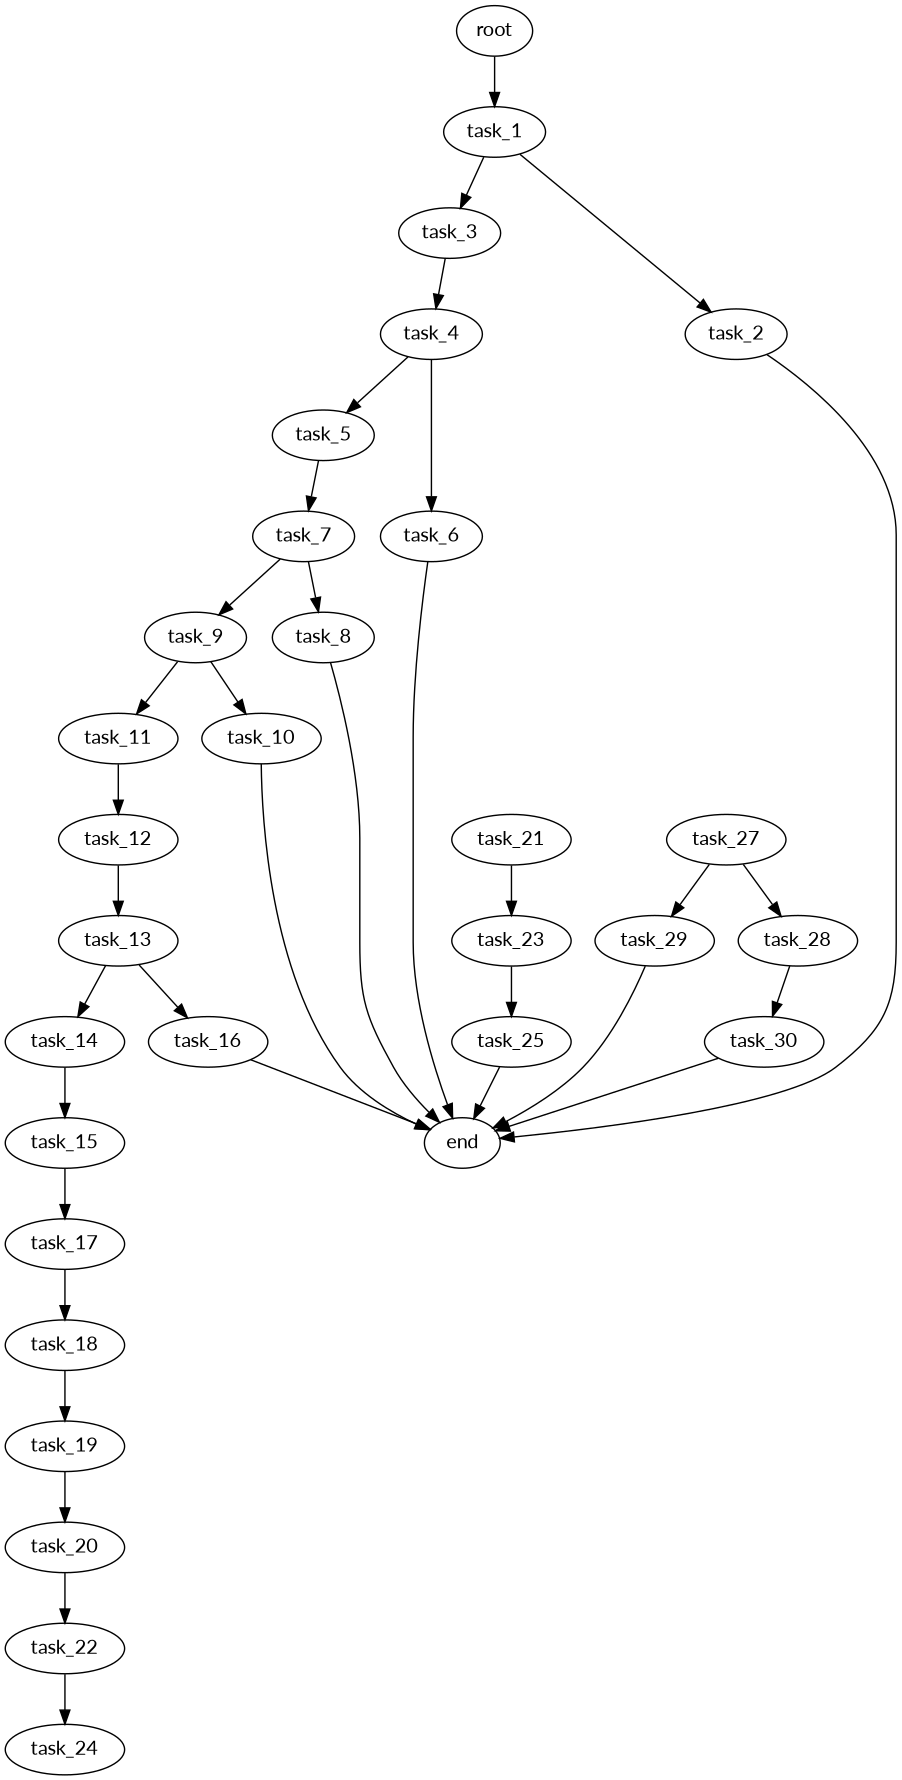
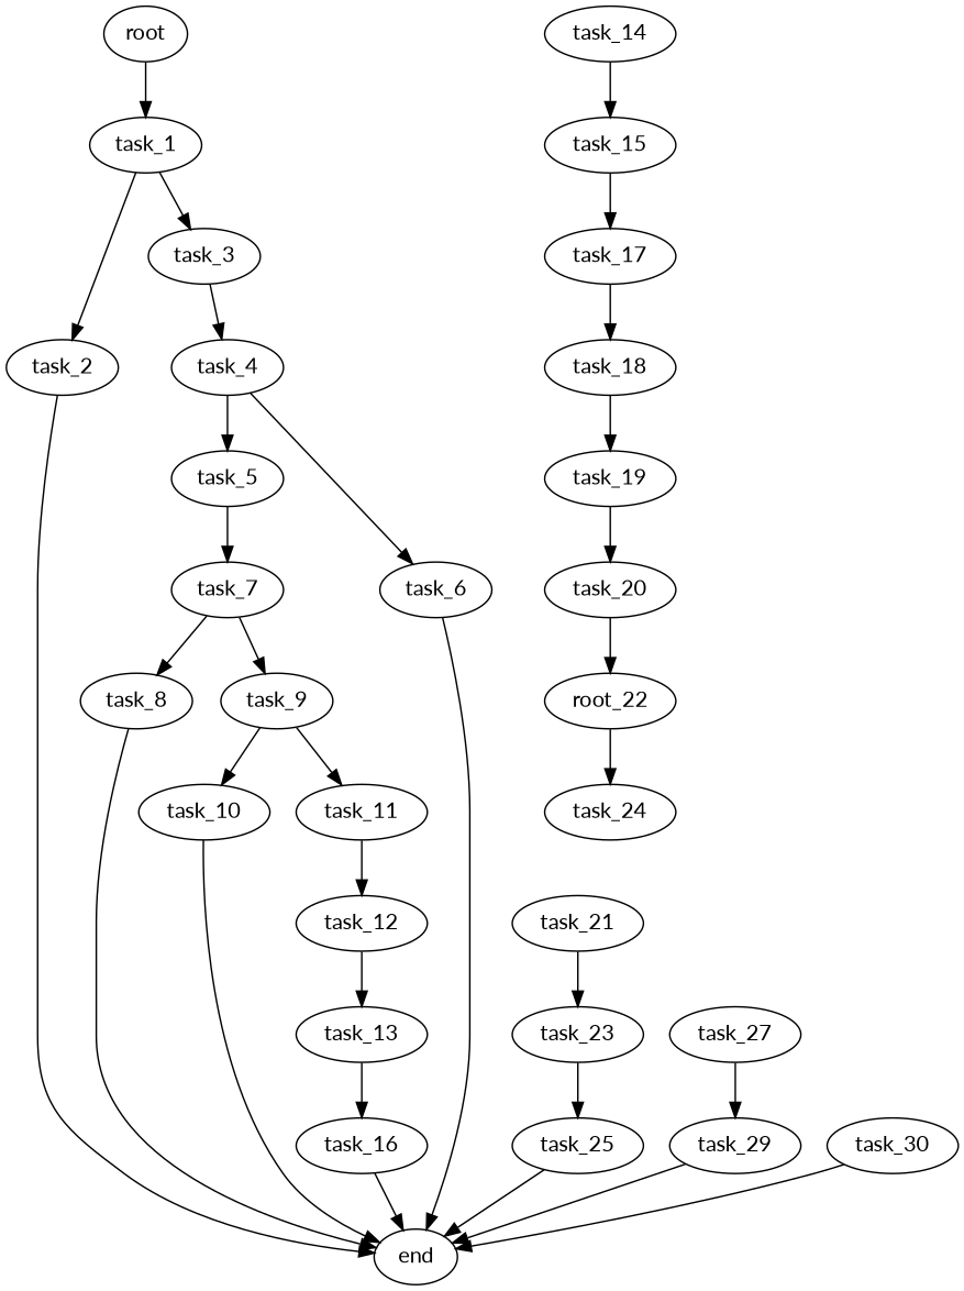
  digraph {
    fontname=Lato
    node [fontname=Lato]
    edge [fontname=Lato]
    root
    task_1
    task_2
    task_3
    end
    task_4
    task_5
    task_6
    task_7
    task_8
    task_9
    task_10
    task_11
    task_12
    task_13
    task_14
    task_16
    task_15
    task_17
    task_18
    task_19
    task_20
-   task_22
+   task_22 [label=root_22]
    task_21
    task_23
    task_24
    task_25
    task_27
-   task_28
    task_29
    task_30
    root -> task_1
    task_1 -> task_2
    task_1 -> task_3
    task_2 -> end
    task_3 -> task_4
    task_4 -> task_5
    task_4 -> task_6
    task_5 -> task_7
    task_6 -> end
    task_7 -> task_8
    task_7 -> task_9
    task_8 -> end
    task_9 -> task_10
    task_9 -> task_11
    task_10 -> end
    task_11 -> task_12
    task_12 -> task_13
-   task_13 -> task_14
    task_13 -> task_16
    task_14 -> task_15
    task_16 -> end
    task_15 -> task_17
    task_17 -> task_18
    task_18 -> task_19
    task_19 -> task_20
    task_20 -> task_22
    task_22 -> task_24
    task_21 -> task_23
    task_23 -> task_25
    task_25 -> end
-   task_27 -> task_28
    task_27 -> task_29
-   task_28 -> task_30
    task_29 -> end
    task_30 -> end
  }
